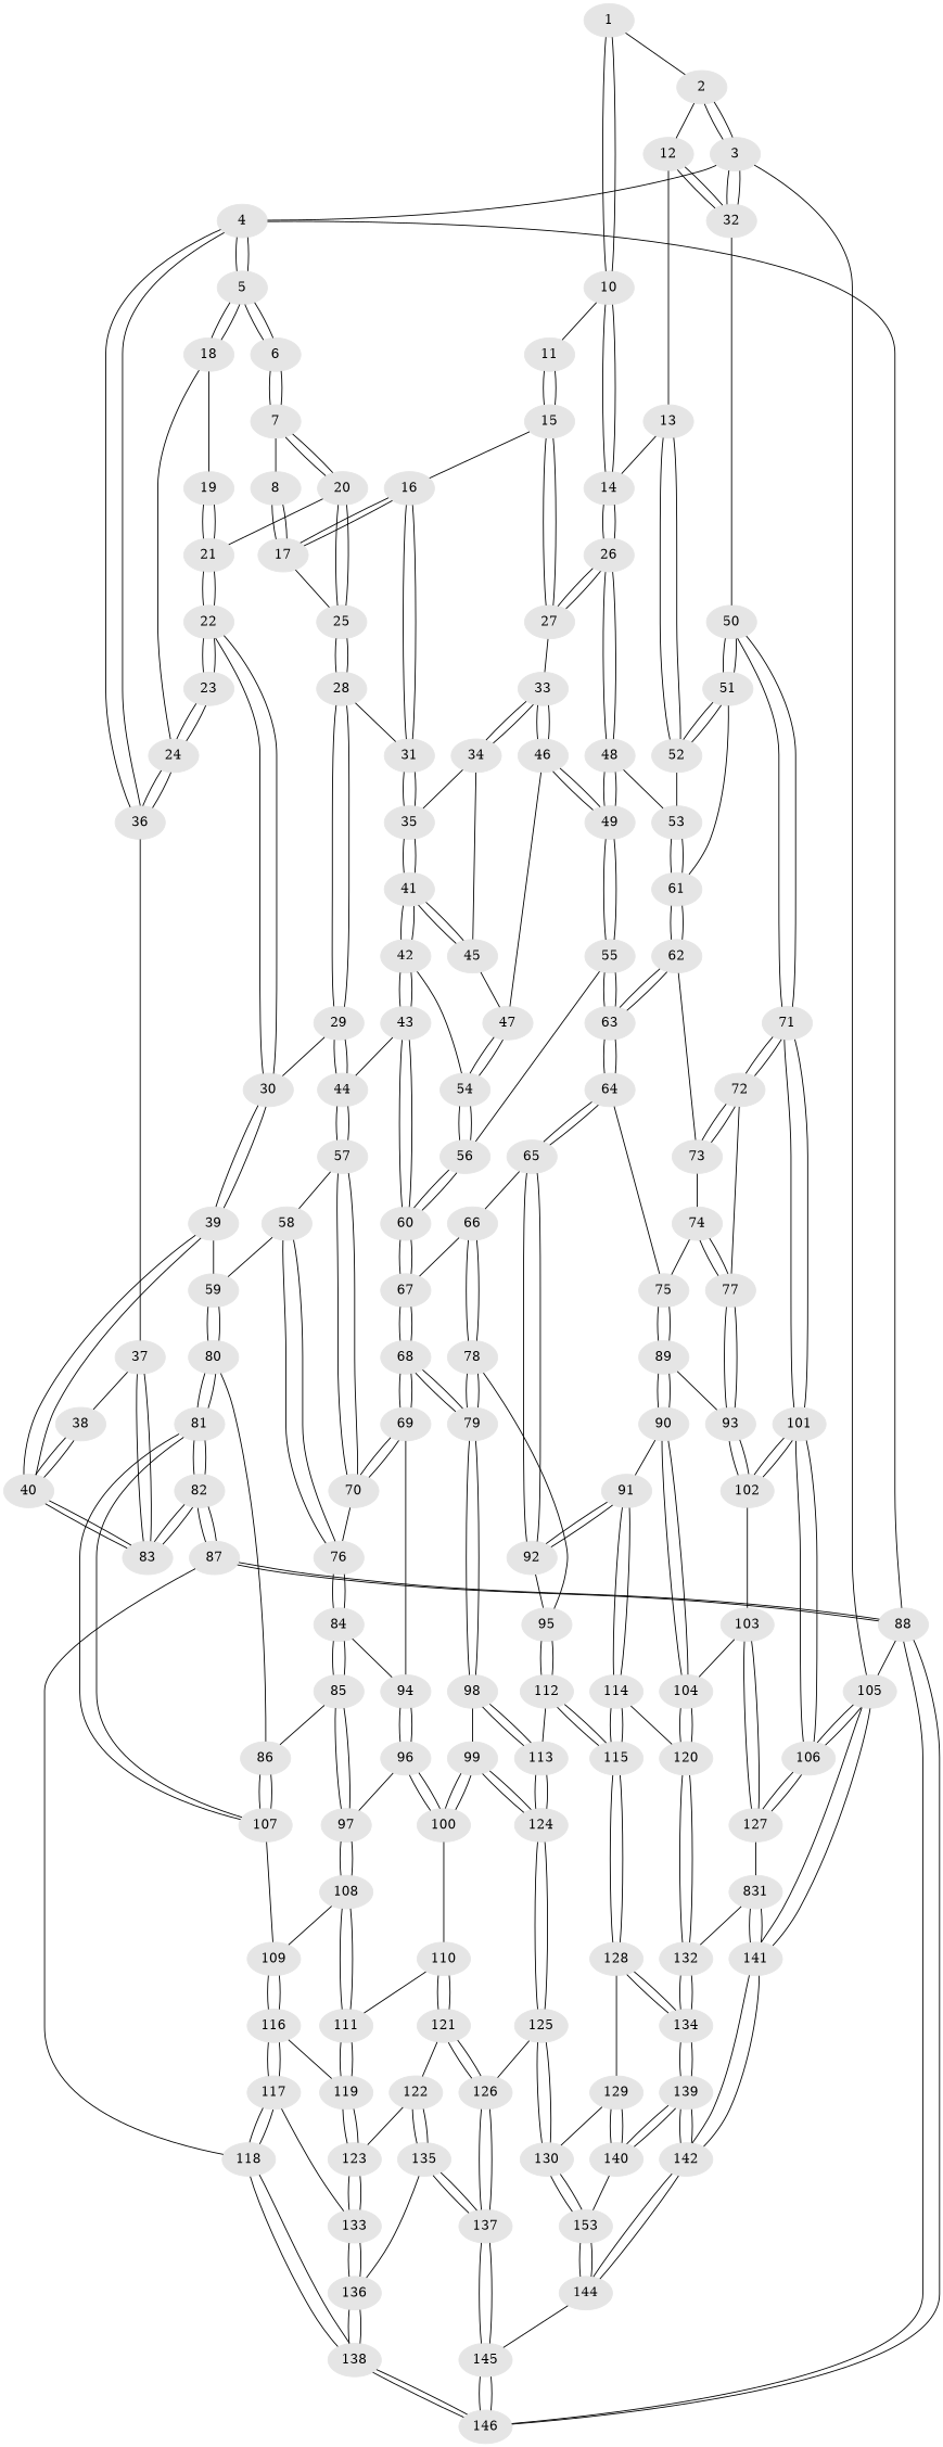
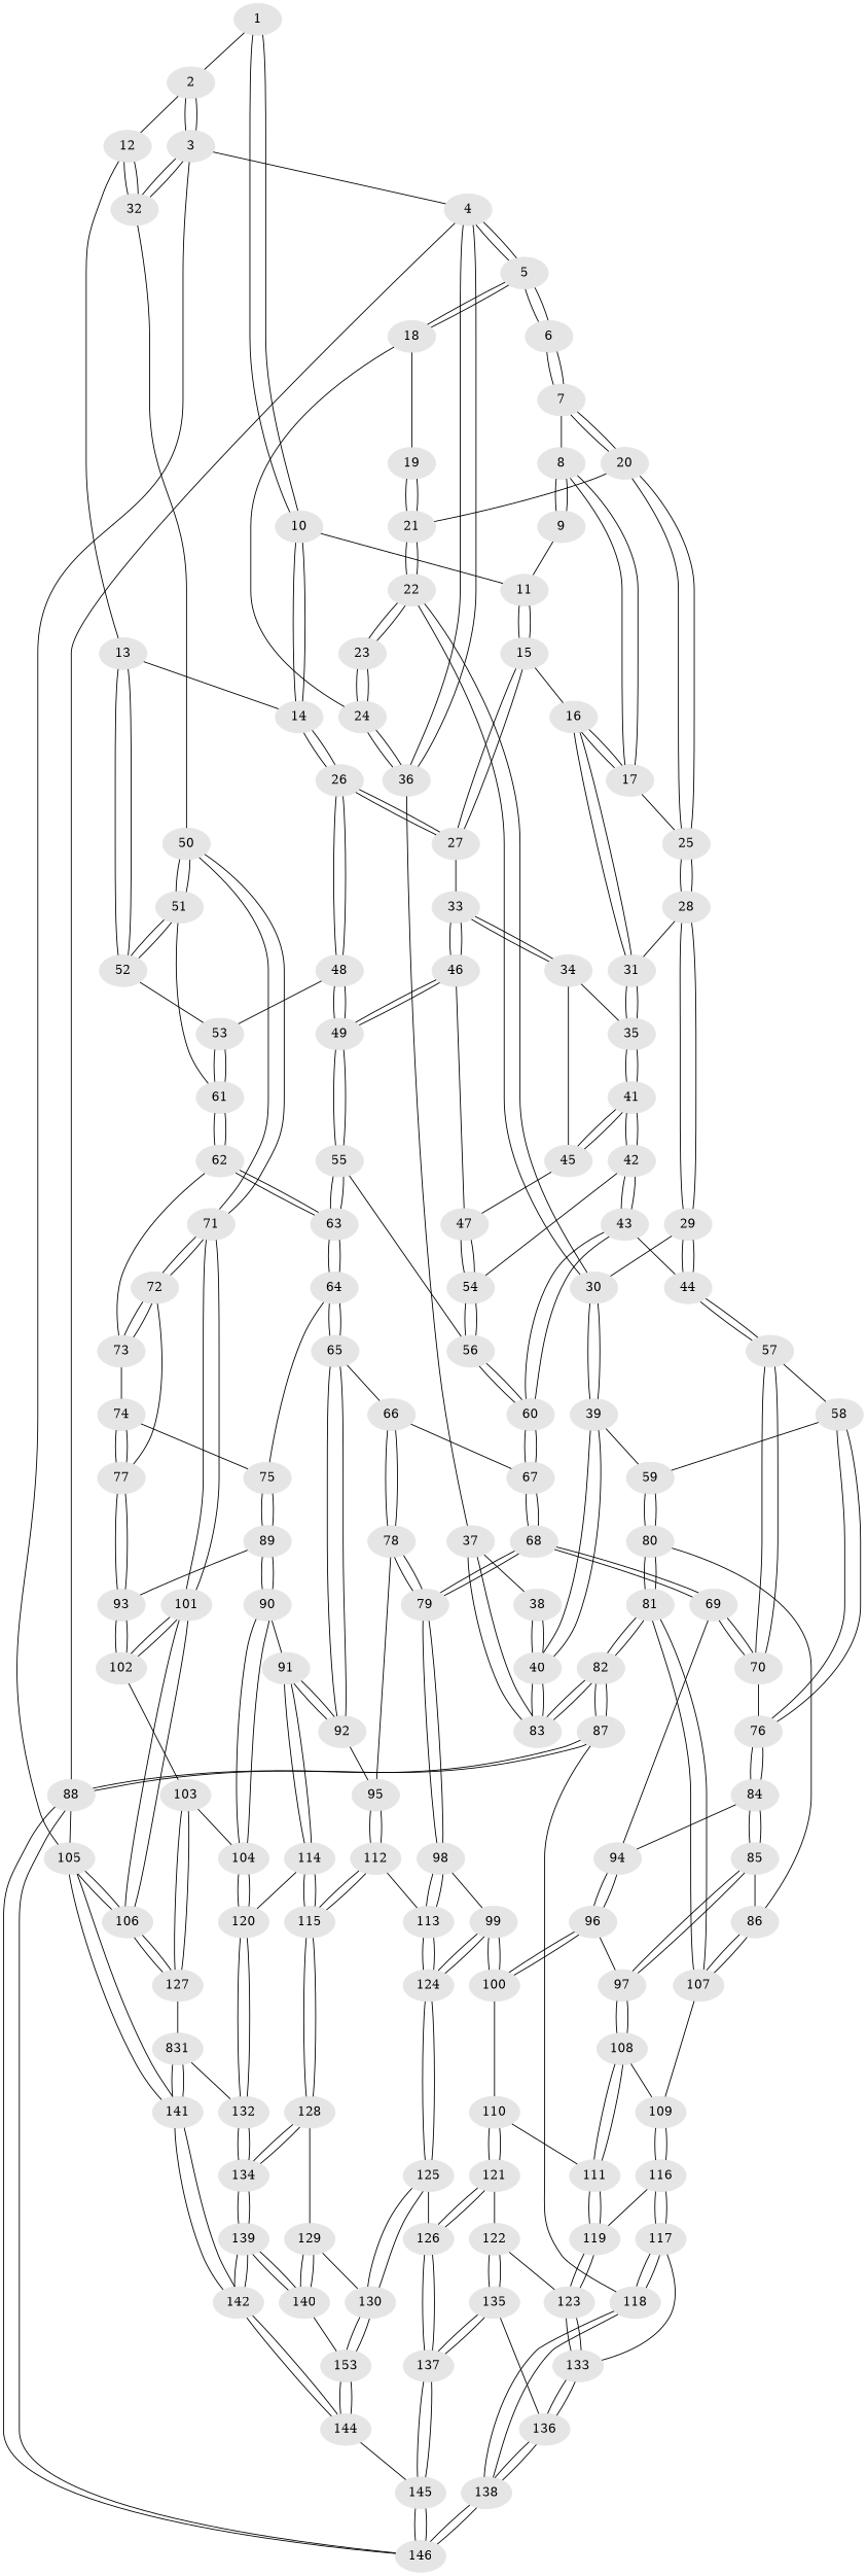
  graph {
    node [color=gray90 style=filled]
    1
    2
    10
    3
    12
    11
    14
    4
    32
    105
    13
    5
    36
    88
    50
    106
    141
    6
    18
    37
    146
    7
    19
    24
    8
    20
+   9
    17
    25
    21
    15
    26
    16
    27
    52
    53
    48
    31
    33
    35
    28
    22
    23
    30
    39
    29
    49
    34
    46
    44
    57
    40
    59
    41
    51
    71
    45
    47
    42
    38
    83
    80
    43
    54
    60
    56
    67
    58
    70
    55
    61
    63
    72
    101
    62
    64
    76
    84
    81
    86
    68
    73
    74
    65
    75
    66
    92
    89
    78
    95
    79
    69
    94
    98
    96
    77
    102
    93
    90
    85
    112
    99
    113
    82
    107
    87
    109
    118
    97
    108
    138
    91
    104
    114
    120
    115
    103
    100
    110
    111
    124
    125
    121
    127
    n125 [label=831]
    132
    142
    116
    119
    117
    122
    126
    123
    128
    129
    134
    133
    136
    135
    137
    130
    n142 [label=153]
    145
    140
    139
    144
    1 -- 2
    1 -- 10
    1 -- 10
    2 -- 3
    2 -- 3
    2 -- 12
    10 -- 11
    10 -- 14
    10 -- 14
    3 -- 4
    3 -- 32
    3 -- 32
    3 -- 105
    12 -- 32
    12 -- 32
    12 -- 13
    11 -- 15
    11 -- 15
    14 -- 26
    14 -- 26
    4 -- 5
    4 -- 5
    4 -- 36
    4 -- 36
    4 -- 88
    32 -- 50
    105 -- 106
    105 -- 106
    105 -- 141
    105 -- 141
    13 -- 14
    13 -- 52
    13 -- 52
    5 -- 6
    5 -- 6
    5 -- 18
    5 -- 18
    36 -- 37
    88 -- 105
    88 -- 146
    88 -- 146
    50 -- 51
    50 -- 51
    50 -- 71
    50 -- 71
    106 -- 127
    106 -- 127
    141 -- 142
    141 -- 142
    6 -- 7
    6 -- 7
    18 -- 19
    18 -- 24
    37 -- 38
    37 -- 83
    37 -- 83
    7 -- 8
    7 -- 20
    7 -- 20
    19 -- 21
    19 -- 21
    24 -- 36
    24 -- 36
+   8 -- 9
+   8 -- 9
    8 -- 17
    8 -- 17
    20 -- 25
    20 -- 25
    20 -- 21
+   9 -- 11
    17 -- 25
    25 -- 28
    25 -- 28
    21 -- 22
    21 -- 22
    15 -- 16
    15 -- 27
    15 -- 27
    26 -- 27
    26 -- 27
    26 -- 48
    26 -- 48
    16 -- 17
    16 -- 17
    16 -- 31
    16 -- 31
    27 -- 33
    52 -- 53
    53 -- 61
    53 -- 61
    48 -- 53
    48 -- 49
    48 -- 49
    31 -- 35
    31 -- 35
    33 -- 34
    33 -- 34
    33 -- 46
    33 -- 46
    35 -- 41
    35 -- 41
    28 -- 31
    28 -- 29
    28 -- 29
    22 -- 23
    22 -- 23
    22 -- 30
    22 -- 30
    23 -- 24
    23 -- 24
    30 -- 39
    30 -- 39
    39 -- 40
    39 -- 40
    39 -- 59
    29 -- 30
    29 -- 44
    29 -- 44
    49 -- 55
    49 -- 55
    34 -- 35
    34 -- 45
    46 -- 49
    46 -- 49
    46 -- 47
    44 -- 57
    44 -- 57
    57 -- 58
    57 -- 70
    57 -- 70
    40 -- 83
    40 -- 83
    59 -- 80
    59 -- 80
    41 -- 45
    41 -- 45
    41 -- 42
    41 -- 42
    51 -- 52
    51 -- 52
    51 -- 61
    71 -- 72
    71 -- 72
    71 -- 101
    71 -- 101
    45 -- 47
    47 -- 54
    47 -- 54
    42 -- 43
    42 -- 43
    42 -- 54
    38 -- 40
    38 -- 40
    80 -- 81
    80 -- 81
    80 -- 86
    43 -- 44
    43 -- 60
    43 -- 60
    54 -- 56
    54 -- 56
    60 -- 67
    60 -- 67
    56 -- 60
    56 -- 60
    67 -- 68
    67 -- 68
    58 -- 59
    58 -- 76
    58 -- 76
    70 -- 76
    55 -- 56
    55 -- 63
    55 -- 63
    61 -- 62
    61 -- 62
    63 -- 64
    63 -- 64
    72 -- 73
    72 -- 73
    72 -- 77
    101 -- 106
    101 -- 106
    101 -- 102
    101 -- 102
    62 -- 63
    62 -- 63
    62 -- 73
    64 -- 65
    64 -- 65
    64 -- 75
    76 -- 84
    76 -- 84
    84 -- 94
    84 -- 85
    84 -- 85
    81 -- 82
    81 -- 82
    81 -- 107
    81 -- 107
    86 -- 107
    86 -- 107
    68 -- 79
    68 -- 79
    68 -- 69
    68 -- 69
    73 -- 74
    74 -- 75
    74 -- 77
    74 -- 77
    65 -- 66
    65 -- 92
    65 -- 92
    75 -- 89
    75 -- 89
    66 -- 67
    66 -- 78
    66 -- 78
    92 -- 95
    89 -- 93
    89 -- 90
    89 -- 90
    78 -- 95
    78 -- 79
    78 -- 79
    95 -- 112
    95 -- 112
    79 -- 98
    79 -- 98
    69 -- 70
    69 -- 70
    69 -- 94
    94 -- 96
    94 -- 96
    98 -- 99
    98 -- 113
    98 -- 113
    96 -- 97
    96 -- 100
    96 -- 100
    77 -- 93
    77 -- 93
    102 -- 103
    93 -- 102
    93 -- 102
    90 -- 91
    90 -- 104
    90 -- 104
    85 -- 86
    85 -- 97
    85 -- 97
    112 -- 113
    112 -- 115
    112 -- 115
    99 -- 100
    99 -- 100
    99 -- 124
    99 -- 124
    113 -- 124
    113 -- 124
    82 -- 83
    82 -- 83
    82 -- 87
    82 -- 87
    107 -- 109
    87 -- 88
    87 -- 88
    87 -- 118
    109 -- 116
    109 -- 116
    118 -- 138
    118 -- 138
    97 -- 108
    97 -- 108
    108 -- 109
    108 -- 111
    108 -- 111
    138 -- 146
    138 -- 146
    91 -- 92
    91 -- 92
    91 -- 114
    91 -- 114
    104 -- 120
    104 -- 120
    114 -- 120
    114 -- 115
    114 -- 115
    120 -- 132
    120 -- 132
    115 -- 128
    115 -- 128
    103 -- 104
    103 -- 127
    103 -- 127
    100 -- 110
    110 -- 111
    110 -- 121
    110 -- 121
    111 -- 119
    111 -- 119
    124 -- 125
    124 -- 125
    125 -- 126
    125 -- 130
    125 -- 130
    121 -- 122
    121 -- 126
    121 -- 126
    127 -- n125
    n125 -- 141
    n125 -- 141
    n125 -- 132
    132 -- 134
    132 -- 134
    142 -- 144
    142 -- 144
    116 -- 119
    116 -- 117
    116 -- 117
    119 -- 123
    119 -- 123
    117 -- 118
    117 -- 118
    117 -- 133
    122 -- 123
    122 -- 135
    122 -- 135
    126 -- 137
    126 -- 137
    123 -- 133
    123 -- 133
    128 -- 129
    128 -- 134
    128 -- 134
    129 -- 130
    129 -- 140
    129 -- 140
    134 -- 139
    134 -- 139
    133 -- 136
    133 -- 136
    136 -- 138
    136 -- 138
    135 -- 136
    135 -- 137
    135 -- 137
    137 -- 145
    137 -- 145
    130 -- n142
    130 -- n142
    n142 -- 144
    n142 -- 144
    145 -- 146
    145 -- 146
    140 -- n142
    139 -- 142
    139 -- 142
    139 -- 140
    139 -- 140
    144 -- 145
  }
